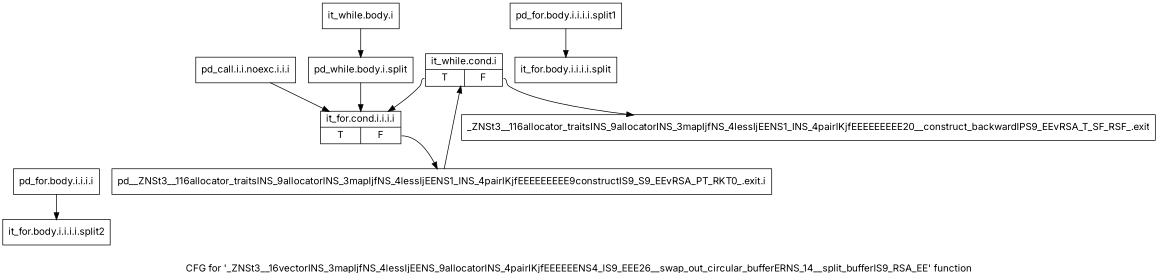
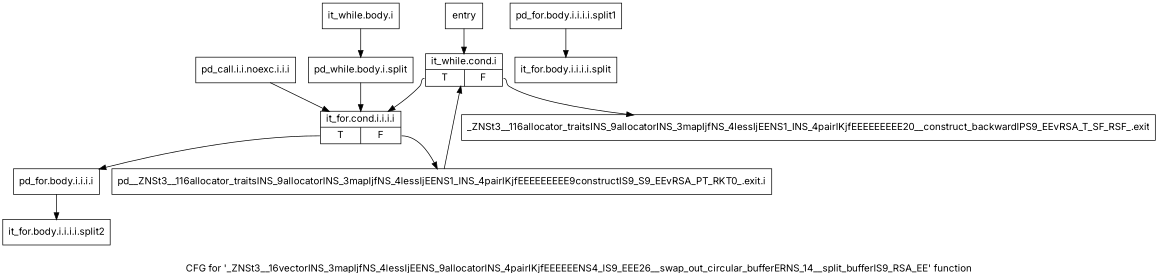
  digraph {
    fontname=Inter
    label="CFG for '_ZNSt3__16vectorINS_3mapIjfNS_4lessIjEENS_9allocatorINS_4pairIKjfEEEEEENS4_IS9_EEE26__swap_out_circular_bufferERNS_14__split_bufferIS9_RSA_EE' function"
    node [fontname=Inter shape=record]
    edge [fontname=Inter]
+   n1 [label="{entry}"]
    n2 [label="{it_while.cond.i|{<s0>T|<s1>F}}"]
    n3 [label="{_ZNSt3__116allocator_traitsINS_9allocatorINS_3mapIjfNS_4lessIjEENS1_INS_4pairIKjfEEEEEEEEE20__construct_backwardIPS9_EEvRSA_T_SF_RSF_.exit}"]
    n4 [label="{it_for.cond.i.i.i.i|{<s0>T|<s1>F}}"]
    n5 [label="{it_while.body.i}"]
    n6 [label="{pd_while.body.i.split}"]
    n7 [label="{pd_for.body.i.i.i.i}"]
    n8 [label="{pd__ZNSt3__116allocator_traitsINS_9allocatorINS_3mapIjfNS_4lessIjEENS1_INS_4pairIKjfEEEEEEEEE9constructIS9_S9_EEvRSA_PT_RKT0_.exit.i}"]
    n9 [label="{it_for.body.i.i.i.i.split2}"]
    n10 [label="{pd_for.body.i.i.i.i.split1}"]
    n11 [label="{it_for.body.i.i.i.i.split}"]
    n12 [label="{pd_call.i.i.noexc.i.i.i}"]
+   n1 -> n2
    n2 -> n3 [tailport=s1]
    n2 -> n4 [tailport=s0]
+   n4 -> n7 [tailport=s0]
    n4 -> n8 [tailport=s1]
    n5 -> n6
    n6 -> n4
    n7 -> n9
    n8 -> n2
    n10 -> n11
    n12 -> n4
  }
